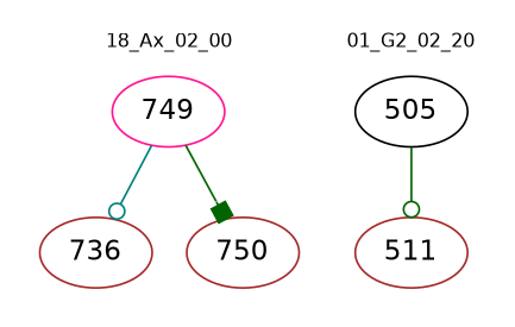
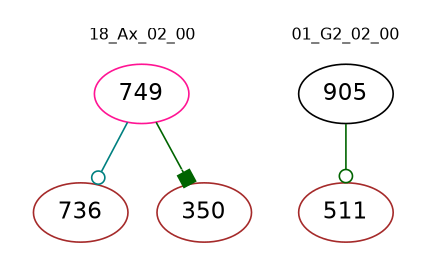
  digraph {
    fontname="DejaVu Sans"
    node [color=brown fontname="DejaVu Sans"]
    edge [arrowhead=odot color=darkgreen fontname="DejaVu Sans"]
    n1 [color=deeppink label=749]
    n2 [label=736]
-   n3 [label=750]
-   n4 [color=black label=505]
+   n3 [label=350]
+   n4 [color=black label=905]
    n5 [label=511]
    subgraph cluster_1 {
      color=white
      fontsize=10
      label="18_Ax_02_00"
      n1
      n2
      n3
    }
    subgraph cluster_2 {
      color=white
      fontsize=10
-     label="01_G2_02_20"
+     label="01_G2_02_00"
      n4
      n5
    }
    n1 -> n2 [color=teal]
    n1 -> n3 [arrowhead=box]
    n4 -> n5
  }
